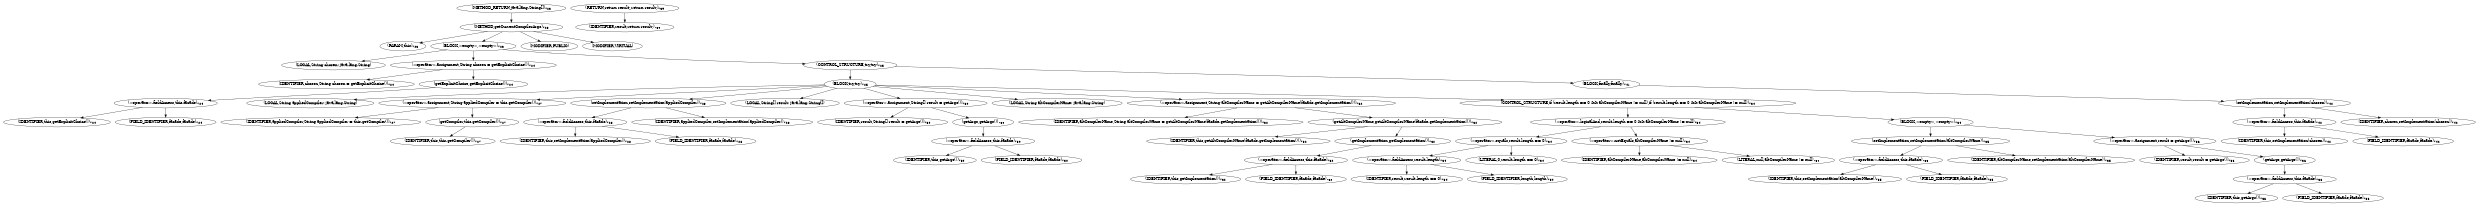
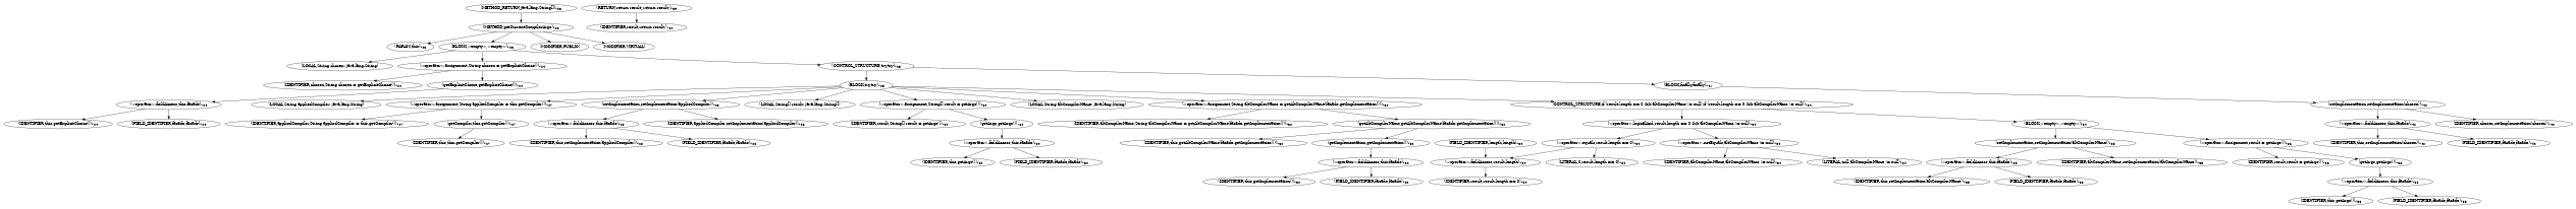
  digraph {
    n1 [label=<(METHOD,getCurrentCompilerArgs)<SUB>723</SUB>>]
    n2 [label=<(PARAM,this)<SUB>723</SUB>>]
    n3 [label=<(BLOCK,&lt;empty&gt;,&lt;empty&gt;)<SUB>723</SUB>>]
    n4 [label=<(MODIFIER,PUBLIC)>]
    n5 [label=<(MODIFIER,VIRTUAL)>]
    n6 [label=<(LOCAL,String chosen: java.lang.String)>]
    n7 [label=<(&lt;operator&gt;.assignment,String chosen = getExplicitChoice())<SUB>724</SUB>>]
    n8 [label=<(CONTROL_STRUCTURE,try,try)<SUB>725</SUB>>]
    n9 [label=<(METHOD_RETURN,java.lang.String[])<SUB>723</SUB>>]
    n10 [label=<(IDENTIFIER,chosen,String chosen = getExplicitChoice())<SUB>724</SUB>>]
    n11 [label=<(getExplicitChoice,getExplicitChoice())<SUB>724</SUB>>]
    n12 [label=<(BLOCK,try,try)<SUB>725</SUB>>]
    n13 [label=<(BLOCK,finally,finally)<SUB>741</SUB>>]
    n14 [label=<(&lt;operator&gt;.fieldAccess,this.facade)<SUB>724</SUB>>]
    n15 [label=<(IDENTIFIER,this,getExplicitChoice())<SUB>724</SUB>>]
    n16 [label=<(FIELD_IDENTIFIER,facade,facade)<SUB>724</SUB>>]
    n17 [label=<(LOCAL,String appliedCompiler: java.lang.String)>]
    n18 [label=<(&lt;operator&gt;.assignment,String appliedCompiler = this.getCompiler())<SUB>727</SUB>>]
    n19 [label=<(setImplementation,setImplementation(appliedCompiler))<SUB>728</SUB>>]
    n20 [label=<(LOCAL,String[] result: java.lang.String[])>]
    n21 [label=<(&lt;operator&gt;.assignment,String[] result = getArgs())<SUB>730</SUB>>]
    n22 [label=<(LOCAL,String altCompilerName: java.lang.String)>]
    n23 [label=<(&lt;operator&gt;.assignment,String altCompilerName = getAltCompilerName(facade.getImplementation()))<SUB>732</SUB>>]
    n24 [label=<(CONTROL_STRUCTURE,if (result.length == 0 &amp;&amp; altCompilerName != null),if (result.length == 0 &amp;&amp; altCompilerName != null))<SUB>734</SUB>>]
    n25 [label=<(setImplementation,setImplementation(chosen))<SUB>742</SUB>>]
    n26 [label=<(IDENTIFIER,appliedCompiler,String appliedCompiler = this.getCompiler())<SUB>727</SUB>>]
    n27 [label=<(getCompiler,this.getCompiler())<SUB>727</SUB>>]
    n28 [label=<(&lt;operator&gt;.fieldAccess,this.facade)<SUB>728</SUB>>]
    n29 [label=<(IDENTIFIER,appliedCompiler,setImplementation(appliedCompiler))<SUB>728</SUB>>]
    n30 [label=<(IDENTIFIER,result,String[] result = getArgs())<SUB>730</SUB>>]
    n31 [label=<(getArgs,getArgs())<SUB>730</SUB>>]
    n32 [label=<(IDENTIFIER,altCompilerName,String altCompilerName = getAltCompilerName(facade.getImplementation()))<SUB>732</SUB>>]
    n33 [label=<(getAltCompilerName,getAltCompilerName(facade.getImplementation()))<SUB>732</SUB>>]
    n34 [label=<(&lt;operator&gt;.logicalAnd,result.length == 0 &amp;&amp; altCompilerName != null)<SUB>734</SUB>>]
    n35 [label=<(BLOCK,&lt;empty&gt;,&lt;empty&gt;)<SUB>734</SUB>>]
    n36 [label=<(RETURN,return result;,return result;)<SUB>739</SUB>>]
    n37 [label=<(IDENTIFIER,result,return result;)<SUB>739</SUB>>]
    n38 [label=<(IDENTIFIER,this,this.getCompiler())<SUB>727</SUB>>]
    n39 [label=<(IDENTIFIER,this,setImplementation(appliedCompiler))<SUB>728</SUB>>]
    n40 [label=<(FIELD_IDENTIFIER,facade,facade)<SUB>728</SUB>>]
    n41 [label=<(&lt;operator&gt;.fieldAccess,this.facade)<SUB>730</SUB>>]
    n42 [label=<(IDENTIFIER,this,getArgs())<SUB>730</SUB>>]
    n43 [label=<(FIELD_IDENTIFIER,facade,facade)<SUB>730</SUB>>]
    n44 [label=<(IDENTIFIER,this,getAltCompilerName(facade.getImplementation()))<SUB>732</SUB>>]
    n45 [label=<(getImplementation,getImplementation())<SUB>732</SUB>>]
    n46 [label=<(&lt;operator&gt;.fieldAccess,this.facade)<SUB>732</SUB>>]
    n47 [label=<(IDENTIFIER,this,getImplementation())<SUB>732</SUB>>]
    n48 [label=<(FIELD_IDENTIFIER,facade,facade)<SUB>732</SUB>>]
    n49 [label=<(&lt;operator&gt;.equals,result.length == 0)<SUB>734</SUB>>]
    n50 [label=<(&lt;operator&gt;.notEquals,altCompilerName != null)<SUB>734</SUB>>]
    n51 [label=<(setImplementation,setImplementation(altCompilerName))<SUB>735</SUB>>]
    n52 [label=<(&lt;operator&gt;.assignment,result = getArgs())<SUB>736</SUB>>]
    n53 [label=<(&lt;operator&gt;.fieldAccess,result.length)<SUB>734</SUB>>]
    n54 [label=<(LITERAL,0,result.length == 0)<SUB>734</SUB>>]
    n55 [label=<(IDENTIFIER,altCompilerName,altCompilerName != null)<SUB>734</SUB>>]
    n56 [label=<(LITERAL,null,altCompilerName != null)<SUB>734</SUB>>]
    n57 [label=<(IDENTIFIER,result,result.length == 0)<SUB>734</SUB>>]
    n58 [label=<(FIELD_IDENTIFIER,length,length)<SUB>734</SUB>>]
    n59 [label=<(&lt;operator&gt;.fieldAccess,this.facade)<SUB>735</SUB>>]
    n60 [label=<(IDENTIFIER,altCompilerName,setImplementation(altCompilerName))<SUB>735</SUB>>]
    n61 [label=<(IDENTIFIER,result,result = getArgs())<SUB>736</SUB>>]
    n62 [label=<(getArgs,getArgs())<SUB>736</SUB>>]
    n63 [label=<(IDENTIFIER,this,setImplementation(altCompilerName))<SUB>735</SUB>>]
    n64 [label=<(FIELD_IDENTIFIER,facade,facade)<SUB>735</SUB>>]
    n65 [label=<(&lt;operator&gt;.fieldAccess,this.facade)<SUB>736</SUB>>]
    n66 [label=<(IDENTIFIER,this,getArgs())<SUB>736</SUB>>]
    n67 [label=<(FIELD_IDENTIFIER,facade,facade)<SUB>736</SUB>>]
    n68 [label=<(&lt;operator&gt;.fieldAccess,this.facade)<SUB>742</SUB>>]
    n69 [label=<(IDENTIFIER,chosen,setImplementation(chosen))<SUB>742</SUB>>]
    n70 [label=<(IDENTIFIER,this,setImplementation(chosen))<SUB>742</SUB>>]
    n71 [label=<(FIELD_IDENTIFIER,facade,facade)<SUB>742</SUB>>]
    n1 -> n2
    n1 -> n3
    n1 -> n4
    n1 -> n5
    n3 -> n6
    n3 -> n7
    n3 -> n8
    n7 -> n10
    n7 -> n11
    n8 -> n12
    n8 -> n13
    n9 -> n1
    n11 -> n14
    n12 -> n17
    n12 -> n18
    n12 -> n19
    n12 -> n20
    n12 -> n21
    n12 -> n22
    n12 -> n23
    n12 -> n24
    n13 -> n25
    n14 -> n15
    n14 -> n16
    n18 -> n26
    n18 -> n27
    n19 -> n28
    n19 -> n29
    n21 -> n30
    n21 -> n31
    n23 -> n32
    n23 -> n33
    n24 -> n34
    n24 -> n35
    n25 -> n68
    n25 -> n69
    n27 -> n38
    n28 -> n39
    n28 -> n40
    n31 -> n41
    n33 -> n44
    n33 -> n45
    n34 -> n49
    n34 -> n50
    n35 -> n51
    n35 -> n52
    n36 -> n37
    n41 -> n42
    n41 -> n43
    n45 -> n46
    n46 -> n47
    n46 -> n48
    n49 -> n53
    n49 -> n54
    n50 -> n55
    n50 -> n56
    n51 -> n59
    n51 -> n60
    n52 -> n61
    n52 -> n62
    n53 -> n57
-   n53 -> n58
+   n58 -> n53
    n59 -> n63
    n59 -> n64
    n62 -> n65
    n65 -> n66
    n65 -> n67
    n68 -> n70
    n68 -> n71
  }
